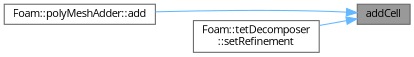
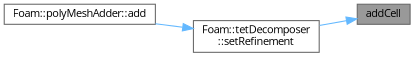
  digraph {
    fontname="Open Sans"
    rankdir=RL
    node [color=grey40 fillcolor=white fontname="Open Sans" fontsize=10 shape=box style=filled]
    edge [color=steelblue1 dir=back fontname="Open Sans" fontsize=10 labelfontname=Helvetica labelfontsize=10 style=solid]
    n1 [color=gray40 fillcolor=grey60 fontcolor=black height=0.2 label=addCell width=0.4]
    n2 [height=0.2 label="Foam::polyMeshAdder::add" width=0.4]
    n3 [height=0.2 label="Foam::tetDecomposer\l::setRefinement" width=0.4]
-   n1 -> n2
+   n3 -> n2
    n1 -> n3
  }
